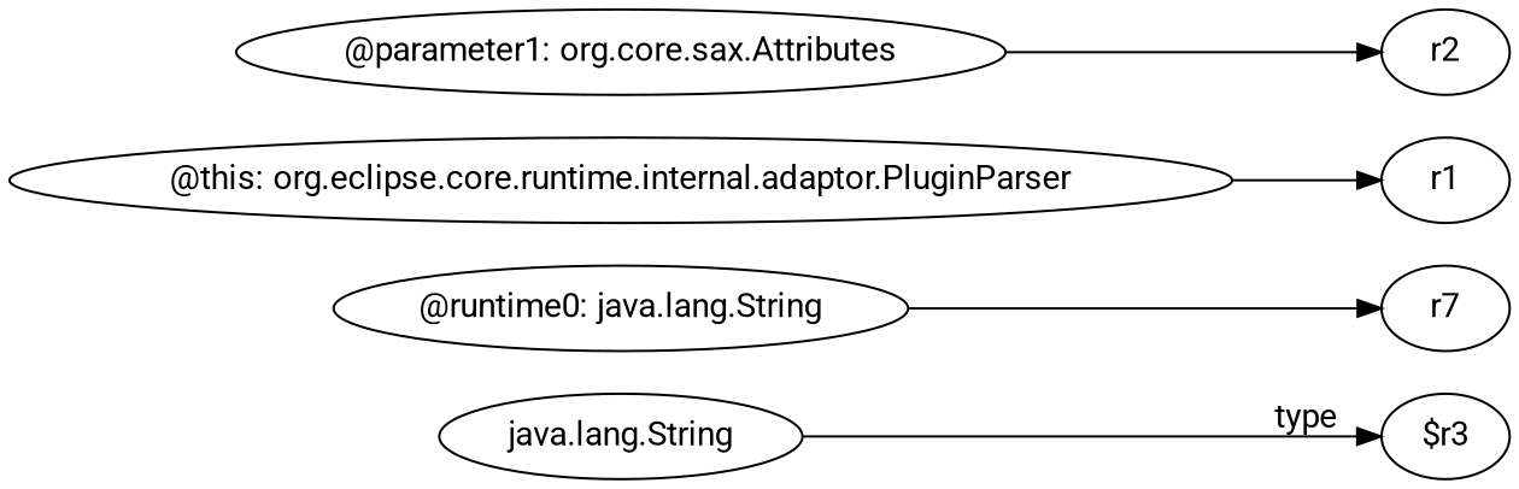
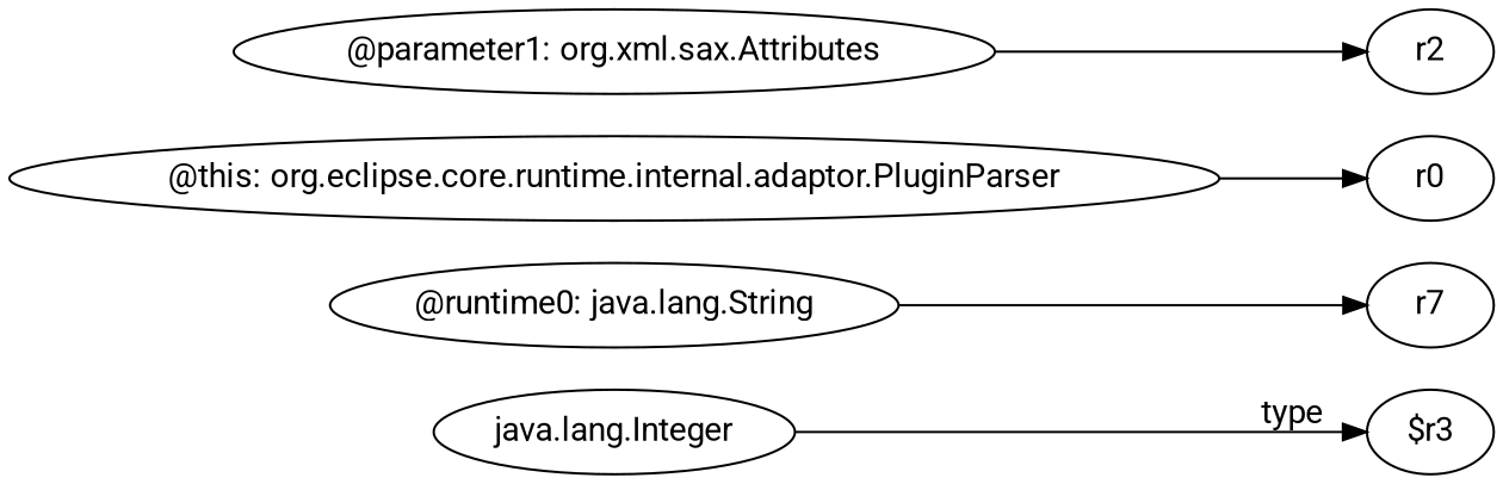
  digraph {
    fontname=Roboto
    rankdir=LR
    node [fontname=Roboto]
    edge [fontname=Roboto]
-   n1 [label="java.lang.String"]
+   n1 [label="java.lang.Integer"]
    n2 [label="$r3"]
    n3 [label="@runtime0: java.lang.String"]
    n4 [label=r7]
    n5 [label="@this: org.eclipse.core.runtime.internal.adaptor.PluginParser"]
-   n6 [label=r1]
-   n7 [label="@parameter1: org.core.sax.Attributes"]
+   n6 [label=r0]
+   n7 [label="@parameter1: org.xml.sax.Attributes"]
    n8 [label=r2]
    n1 -> n2 [label=type]
    n3 -> n4
    n5 -> n6
    n7 -> n8
  }
